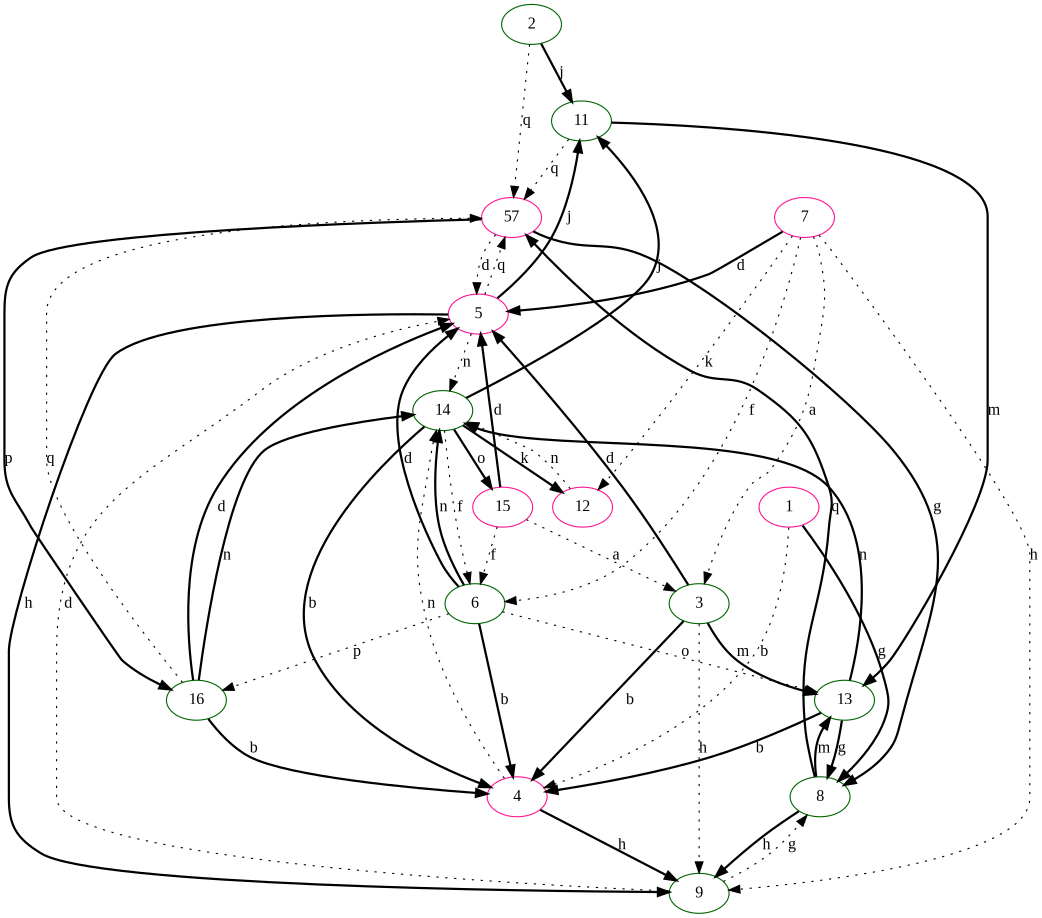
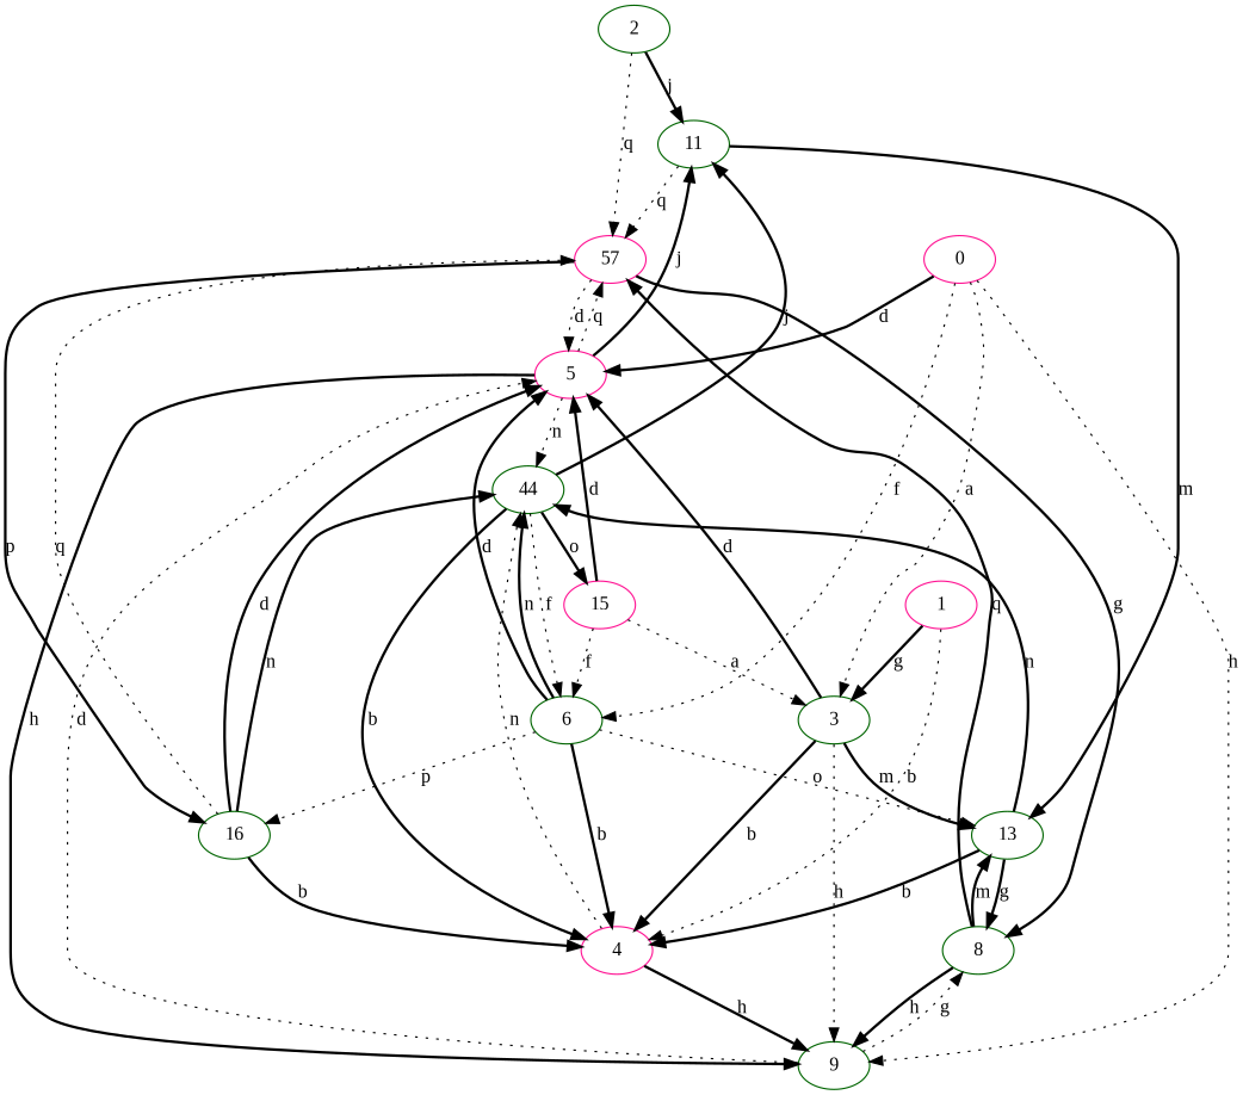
  strict digraph {
    fontname="Liberation Serif"
    node [color=darkgreen fontname="Liberation Serif"]
    edge [fontname="Liberation Serif" style=bold]
    2
    11
    n3 [color=deeppink label=57]
    13
    5 [color=deeppink]
    16
    8
    3
    4 [color=deeppink]
    9
-   14
-   12 [color=deeppink]
+   14 [label=44]
    6
    15 [color=deeppink]
-   0 [color=deeppink label=7]
+   0 [color=deeppink]
    1 [color=deeppink]
    2 -> 11 [label=j]
    2 -> n3 [label=q style=dotted]
    11 -> n3 [label=q style=dotted]
    11 -> 13 [label=m]
    n3 -> 5 [label=d style=dotted]
    n3 -> 16 [label=p]
    n3 -> 8 [label=g]
    13 -> 8 [label=g]
    13 -> 4 [label=b]
    13 -> 14 [label=n]
    5 -> 11 [label=j]
    5 -> n3 [label=q style=dotted]
    5 -> 9 [label=h]
    5 -> 14 [label=n style=dotted]
    16 -> n3 [label=q style=dotted]
    16 -> 5 [label=d]
    16 -> 4 [label=b]
    16 -> 14 [label=n]
    8 -> n3 [label=q]
    8 -> 13 [label=m]
    8 -> 9 [label=h]
    3 -> 13 [label=m]
    3 -> 5 [label=d]
    3 -> 4 [label=b]
    3 -> 9 [label=h style=dotted]
    4 -> 9 [label=h]
    4 -> 14 [label=n style=dotted]
    9 -> 5 [label=d style=dotted]
    9 -> 8 [label=g style=dotted]
    14 -> 11 [label=j]
    14 -> 4 [label=b]
-   14 -> 12 [label=k]
    14 -> 6 [label=f style=dotted]
    14 -> 15 [label=o]
-   12 -> 14 [label=n style=dotted]
    6 -> 13 [label=o style=dotted]
    6 -> 5 [label=d]
    6 -> 16 [label=p style=dotted]
    6 -> 4 [label=b]
    6 -> 14 [label=n]
    15 -> 5 [label=d]
    15 -> 3 [label=a style=dotted]
    15 -> 6 [label=f style=dotted]
    0 -> 5 [label=d]
    0 -> 3 [label=a style=dotted]
    0 -> 9 [label=h style=dotted]
-   0 -> 12 [label=k style=dotted]
    0 -> 6 [label=f style=dotted]
-   1 -> 8 [label=g]
+   1 -> 3 [label=g]
    1 -> 4 [label=b style=dotted]
  }
